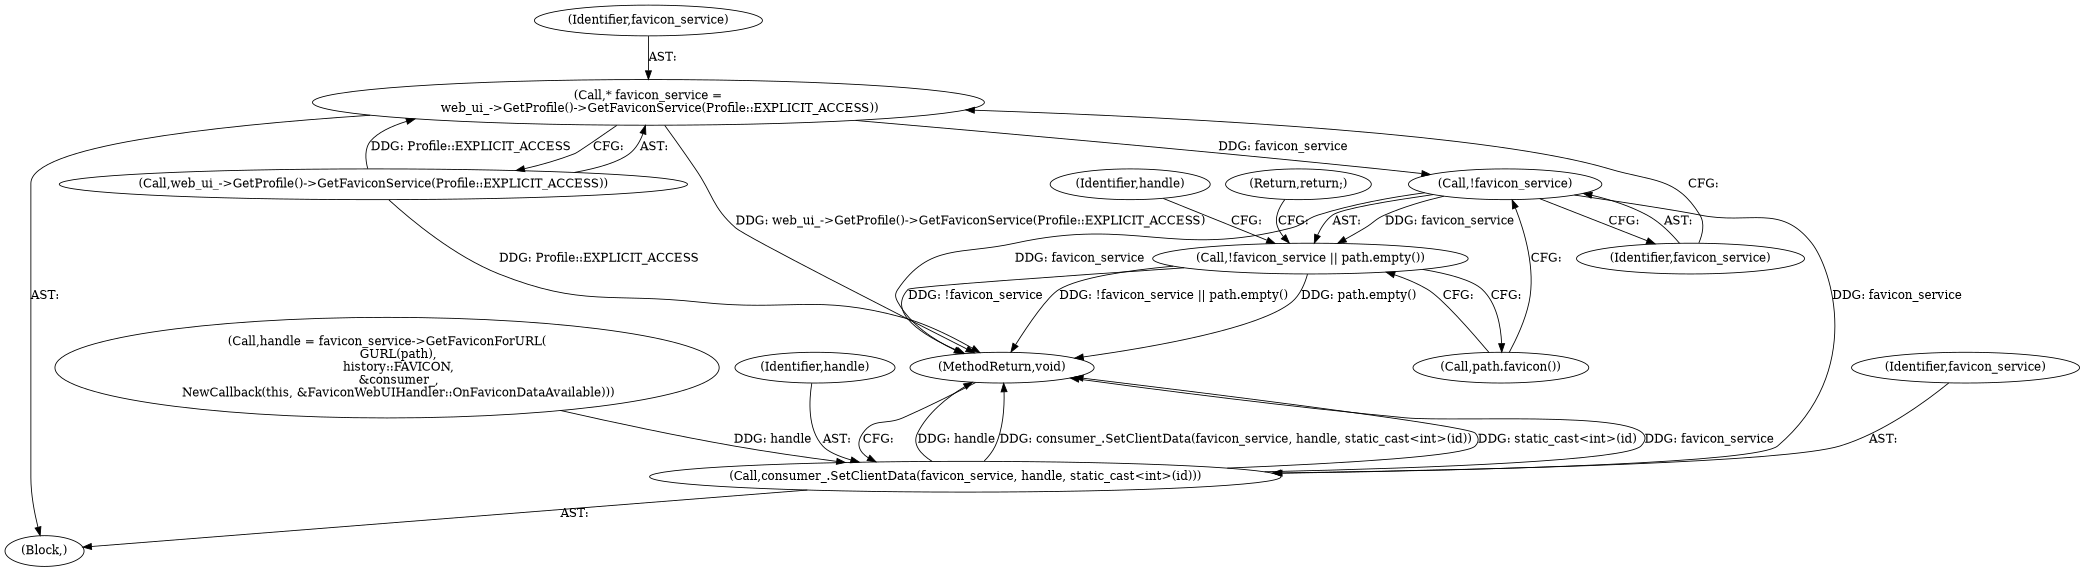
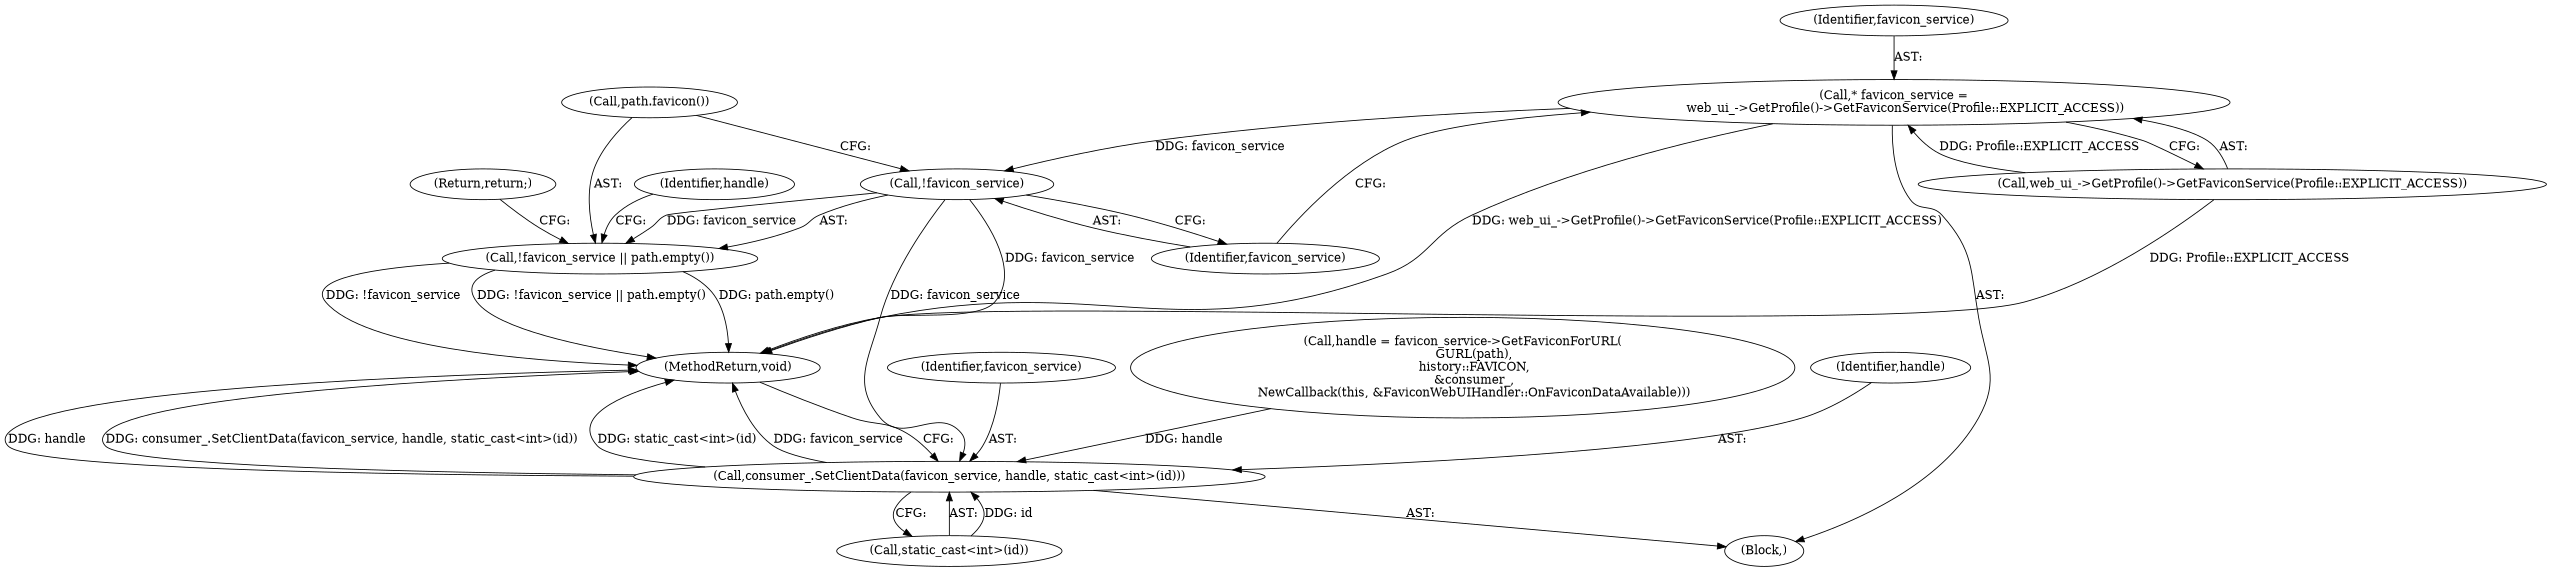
  digraph {
    n1 [label="(Call,* favicon_service =\n      web_ui_->GetProfile()->GetFaviconService(Profile::EXPLICIT_ACCESS))"]
    n2 [label="(Call,web_ui_->GetProfile()->GetFaviconService(Profile::EXPLICIT_ACCESS))"]
    n3 [label="(Call,!favicon_service)"]
    n4 [label="(Block,)"]
    n5 [label="(MethodReturn,void)"]
    n6 [label="(Call,!favicon_service || path.empty())"]
    n7 [label="(Call,consumer_.SetClientData(favicon_service, handle, static_cast<int>(id)))"]
    n8 [label="(Identifier,favicon_service)"]
    n9 [label="(Call,path.favicon())"]
+   n10 [label="(Call,static_cast<int>(id))"]
    n11 [label="(Identifier,favicon_service)"]
    n12 [label="(Identifier,handle)"]
    n13 [label="(Call,handle = favicon_service->GetFaviconForURL(\n      GURL(path),\n      history::FAVICON,\n      &consumer_,\n      NewCallback(this, &FaviconWebUIHandler::OnFaviconDataAvailable)))"]
    n14 [label="(Identifier,favicon_service)"]
    n15 [label="(Return,return;)"]
    n16 [label="(Identifier,handle)"]
    n1 -> n2 [label="CFG: "]
    n1 -> n3 [label="DDG: favicon_service"]
    n1 -> n4 [label="AST: "]
    n1 -> n5 [label="DDG: web_ui_->GetProfile()->GetFaviconService(Profile::EXPLICIT_ACCESS)"]
    n2 -> n1 [label="AST: "]
    n2 -> n1 [label="DDG: Profile::EXPLICIT_ACCESS"]
    n2 -> n5 [label="DDG: Profile::EXPLICIT_ACCESS"]
    n3 -> n5 [label="DDG: favicon_service"]
    n3 -> n6 [label="AST: "]
    n3 -> n6 [label="DDG: favicon_service"]
    n3 -> n7 [label="DDG: favicon_service"]
    n3 -> n8 [label="CFG: "]
    n5 -> n7 [label="CFG: "]
    n6 -> n5 [label="DDG: path.empty()"]
    n6 -> n5 [label="DDG: !favicon_service"]
    n6 -> n5 [label="DDG: !favicon_service || path.empty()"]
-   n6 -> n9 [label="CFG: "]
    n7 -> n4 [label="AST: "]
    n7 -> n5 [label="DDG: handle"]
    n7 -> n5 [label="DDG: consumer_.SetClientData(favicon_service, handle, static_cast<int>(id))"]
    n7 -> n5 [label="DDG: static_cast<int>(id)"]
    n7 -> n5 [label="DDG: favicon_service"]
+   n7 -> n10 [label="CFG: "]
    n8 -> n1 [label="CFG: "]
    n8 -> n3 [label="AST: "]
    n9 -> n3 [label="CFG: "]
-   n9 -> n6 [label="CFG: "]
+   n9 -> n6 [label="AST: "]
+   n10 -> n7 [label="AST: "]
+   n10 -> n7 [label="DDG: id"]
    n11 -> n7 [label="AST: "]
    n12 -> n6 [label="CFG: "]
    n13 -> n7 [label="DDG: handle"]
    n14 -> n1 [label="AST: "]
    n15 -> n6 [label="CFG: "]
    n16 -> n7 [label="AST: "]
  }
